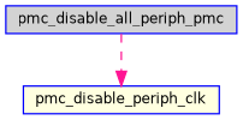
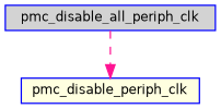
  digraph {
    rankdir=TB
    fontname="DejaVu Sans"
    node [color=blue fontname="DejaVu Sans" fontsize=10 shape=box style=filled]
-   n1 [fillcolor=lightgrey fontcolor=black height=0.2 label=pmc_disable_all_periph_pmc width=0.4]
+   n1 [fillcolor=lightgrey fontcolor=black height=0.2 label=pmc_disable_all_periph_clk width=0.4]
    n2 [fillcolor=lightyellow height=0.2 label=pmc_disable_periph_clk width=0.4]
    n1 -> n2 [color=deeppink fontname="DejaVu Sans" fontsize=10 labelfontname=FreeSans labelfontsize=10 style=dashed]
  }
